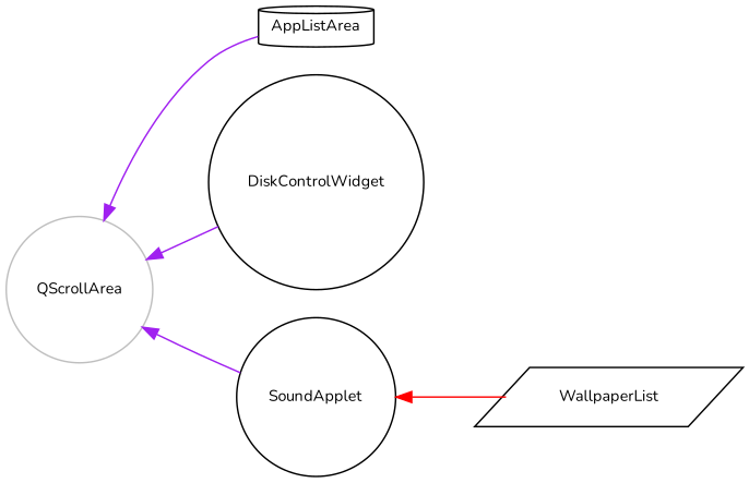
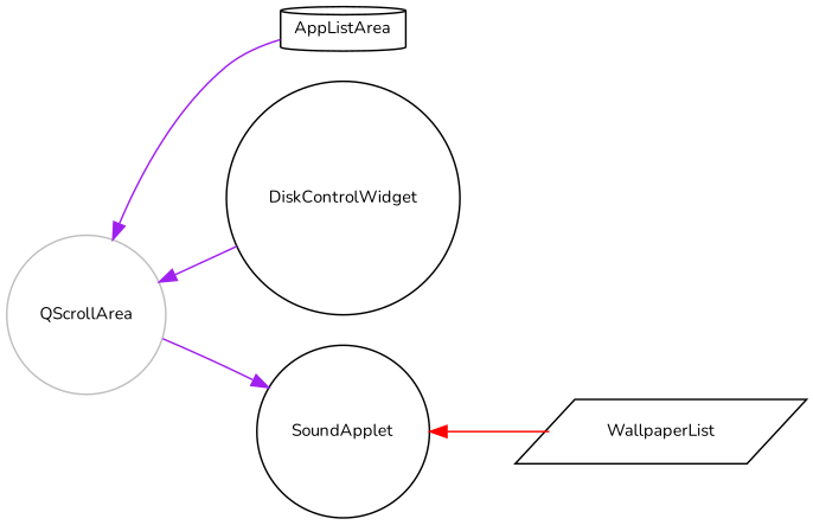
  digraph {
    fontname=Nunito
    rankdir=LR
    node [color=black fillcolor=white fontname=Nunito fontsize=10 shape=circle style=filled]
    edge [color=purple dir=back fontname=Nunito fontsize=10 labelfontname=Helvetica labelfontsize=10 style=solid]
    n1 [color=grey75 height=0.2 label=QScrollArea width=0.4]
    n2 [height=0.2 label=AppListArea shape=cylinder width=0.4]
    n3 [height=0.2 label=DiskControlWidget width=0.4]
    n4 [height=0.2 label=SoundApplet width=0.4]
    n5 [height=0.2 label=WallpaperList shape=parallelogram width=0.4]
    n1 -> n2
    n1 -> n3
-   n1 -> n4
+   n4 -> n1
    n4 -> n5 [color=red]
  }
